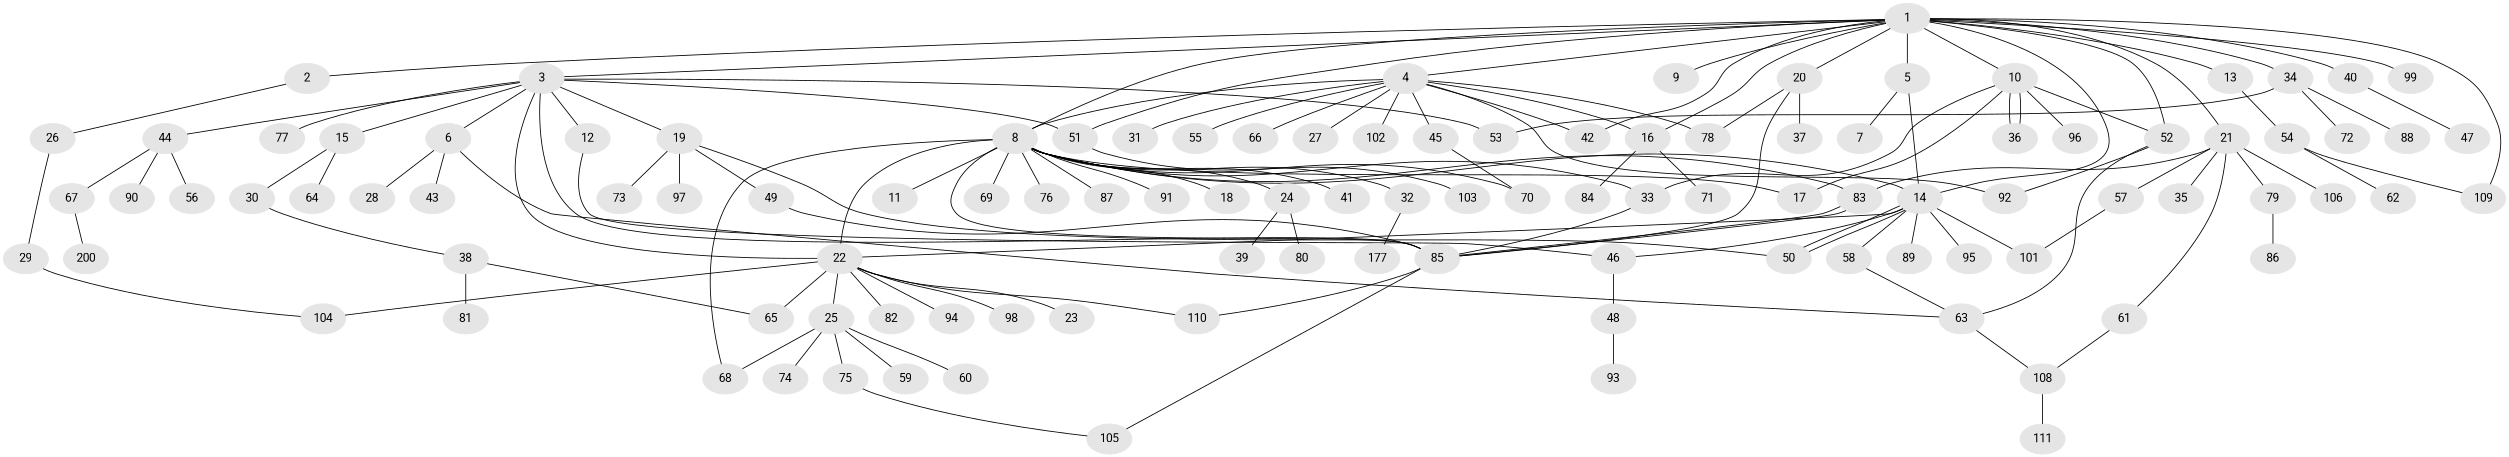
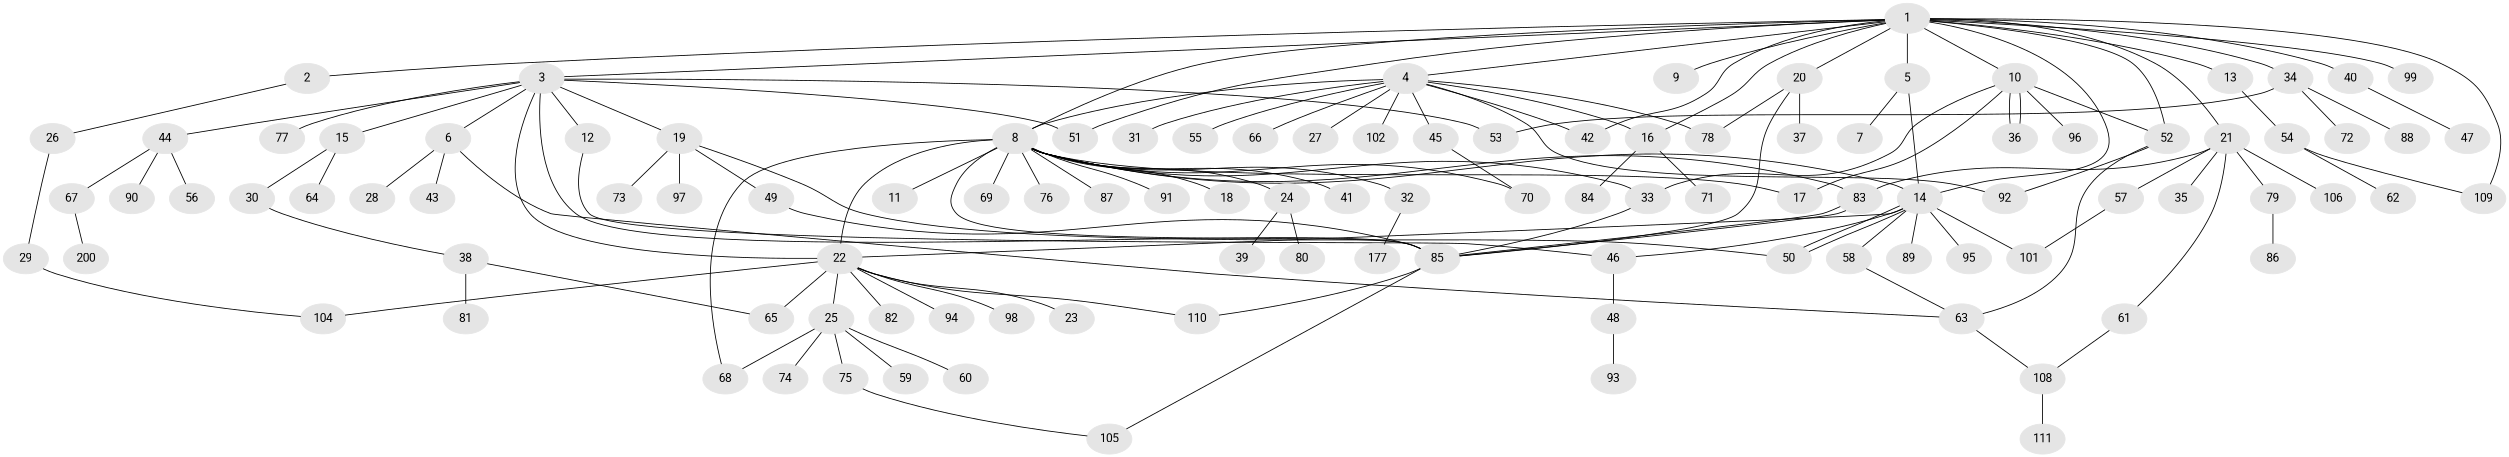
  graph {
    fontname=Roboto
    node [color=gray90 fontname=Roboto style=filled]
    edge [fontname=Roboto]
    1
    2
    3
    4
    5
    8
    9
    10
    13
    14
    16
    20
    21
    34
    40
    42
    51
    52
    99
    109
    26
    6
    12
    15
    19
    22
    44
    53
    77
    85
    27
    31
    45
    55
    66
    78
    92
    102
    7
    11
    17
    18
    24
    32
    33
    41
    68
    69
    70
    76
    83
    87
    91
    36
    96
    54
    46
    50
    58
    89
    95
    101
    71
    84
    37
    35
    57
    61
    79
    106
    72
    88
    47
-   103
    63
    29
    28
    43
    30
    64
    49
    73
    97
    23
    25
    65
    82
    94
    98
    104
    110
    56
    67
    90
    105
    108
    39
    80
    n99 [label=177]
    48
    62
    38
    86
    59
    60
    74
    75
    81
    n109 [label=200]
    93
    111
    1 -- 2
    1 -- 3
    1 -- 4
    1 -- 5
    1 -- 8
    1 -- 9
    1 -- 10
    1 -- 13
    1 -- 14
    1 -- 16
    1 -- 20
    1 -- 21
    1 -- 34
    1 -- 40
    1 -- 42
    1 -- 51
    1 -- 52
    1 -- 99
    1 -- 109
    2 -- 26
    3 -- 51
    3 -- 6
    3 -- 12
    3 -- 15
    3 -- 19
    3 -- 22
    3 -- 44
    3 -- 53
    3 -- 77
    3 -- 85
    4 -- 8
    4 -- 16
    4 -- 42
    4 -- 27
    4 -- 31
    4 -- 45
    4 -- 55
    4 -- 66
    4 -- 78
    4 -- 92
    4 -- 102
    5 -- 14
    5 -- 7
    8 -- 14
    8 -- 22
    8 -- 85
    8 -- 11
    8 -- 17
    8 -- 18
    8 -- 24
    8 -- 32
    8 -- 33
    8 -- 41
    8 -- 68
    8 -- 69
    8 -- 70
    8 -- 76
    8 -- 83
    8 -- 87
    8 -- 91
    10 -- 52
    10 -- 17
    10 -- 33
    10 -- 36
    10 -- 36
    10 -- 96
    13 -- 54
    14 -- 22
    14 -- 46
    14 -- 50
    14 -- 50
    14 -- 58
    14 -- 89
    14 -- 95
    14 -- 101
    16 -- 71
    16 -- 84
    20 -- 85
    20 -- 78
    20 -- 37
    21 -- 83
    21 -- 35
    21 -- 57
    21 -- 61
    21 -- 79
    21 -- 106
    34 -- 53
    34 -- 72
    34 -- 88
    40 -- 47
-   51 -- 103
    52 -- 92
    52 -- 63
    26 -- 29
    6 -- 63
    6 -- 28
    6 -- 43
    12 -- 46
    15 -- 30
    15 -- 64
    19 -- 50
    19 -- 49
    19 -- 73
    19 -- 97
    22 -- 23
    22 -- 25
    22 -- 65
    22 -- 82
    22 -- 94
    22 -- 98
    22 -- 104
    22 -- 110
    44 -- 56
    44 -- 67
    44 -- 90
    85 -- 110
    85 -- 105
    45 -- 70
    24 -- 39
    24 -- 80
    32 -- n99
    33 -- 85
    83 -- 85
    83 -- 85
    54 -- 109
    54 -- 62
    46 -- 48
    58 -- 63
    57 -- 101
    61 -- 108
    79 -- 86
    63 -- 108
    29 -- 104
    30 -- 38
    49 -- 85
    25 -- 68
    25 -- 59
    25 -- 60
    25 -- 74
    25 -- 75
    67 -- n109
    108 -- 111
    48 -- 93
    38 -- 65
    38 -- 81
    75 -- 105
  }
